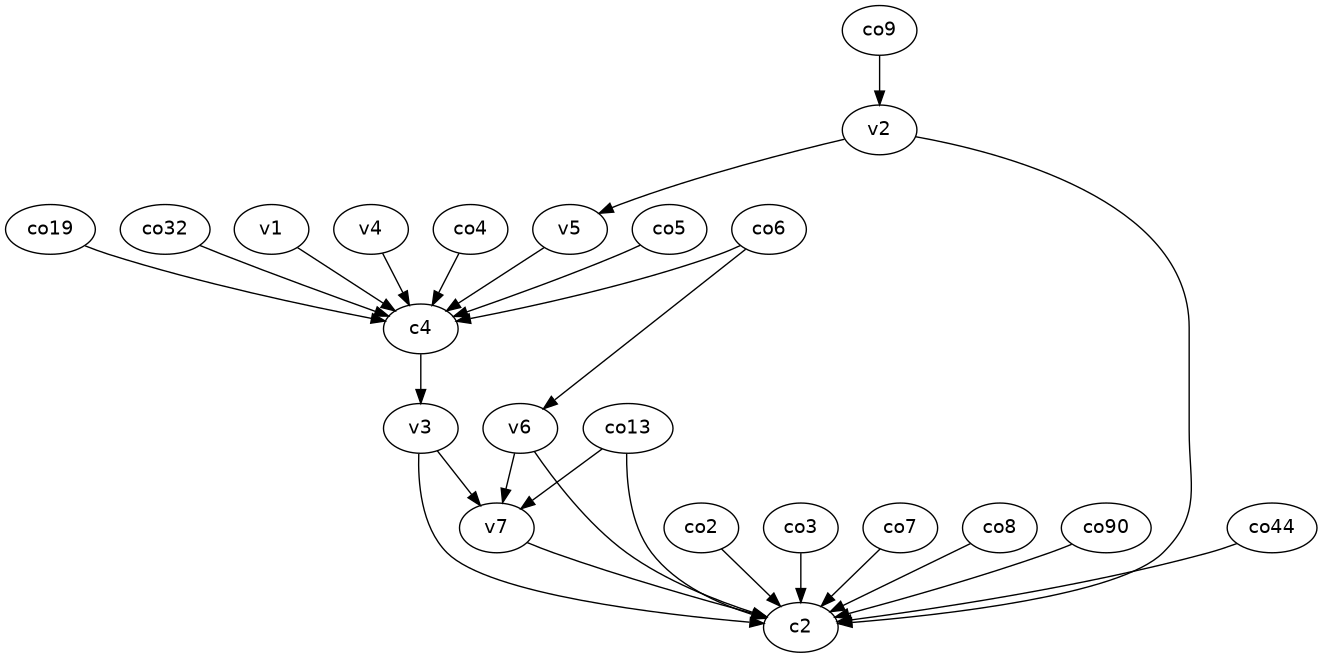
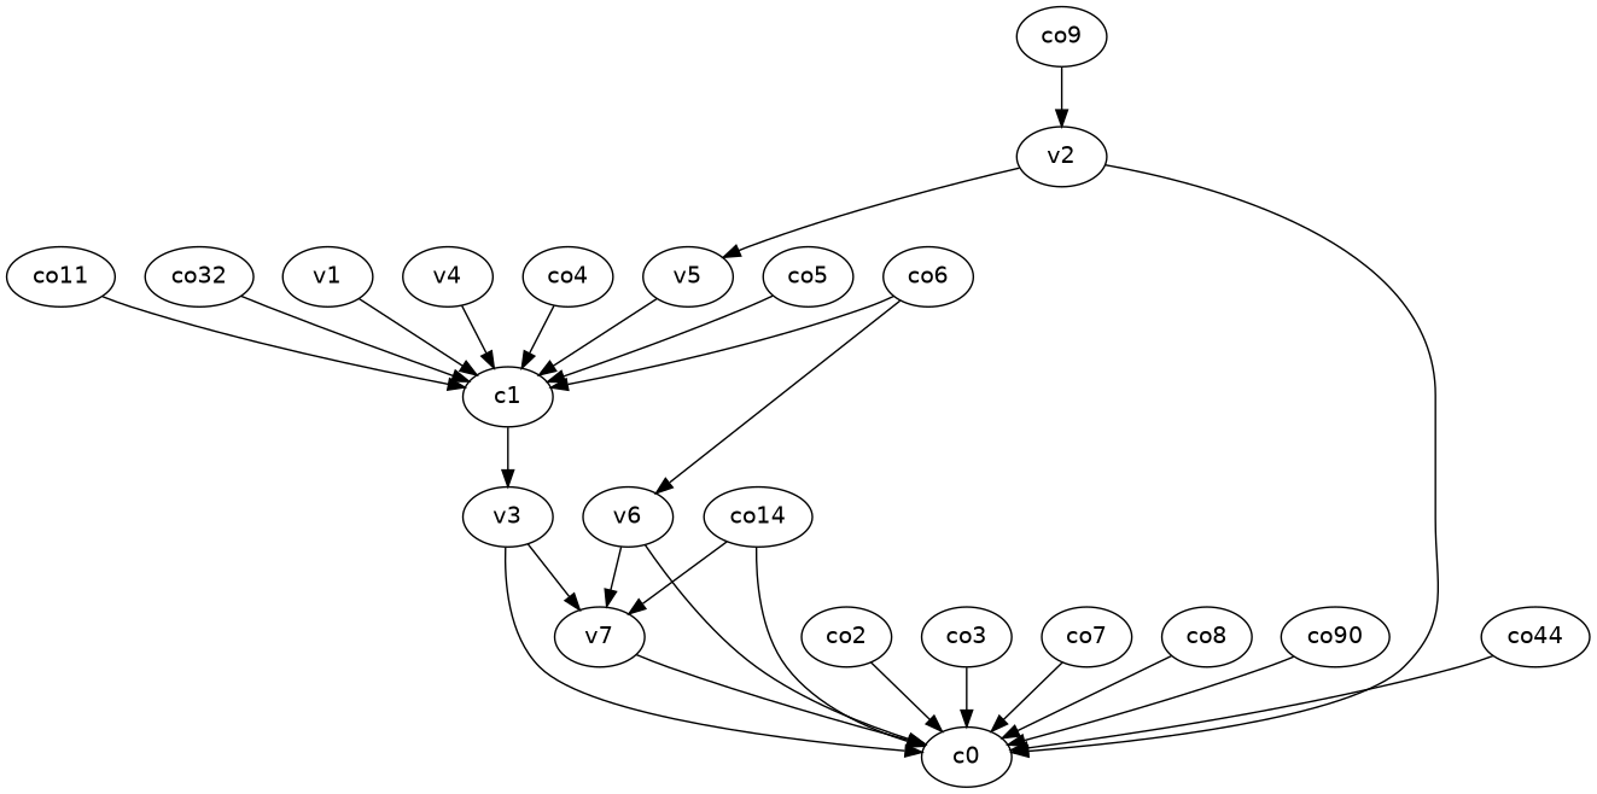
  strict digraph {
    fontname="DejaVu Sans"
    node [fontname="DejaVu Sans"]
    edge [fontname="DejaVu Sans" weight=1]
-   c1 [label=c4]
+   c1
    v3
-   c2
+   c2 [label=c0]
    v7
    v1
    v2
    v5
    v4
    v6
    co2
    co3
    co4
    co5
    co6
    co7
    co8
    co9
    n18 [label=co90]
-   co11 [label=co19]
+   co11
    n20 [label=co32]
-   co13
+   co13 [label=co14]
    n22 [label=co44]
    c1 -> v3
    v3 -> c2
    v3 -> v7
    v7 -> c2
    v1 -> c1
    v2 -> c2
    v2 -> v5
    v5 -> c1
    v4 -> c1
    v6 -> c2
    v6 -> v7
    co2 -> c2
    co3 -> c2
    co4 -> c1
    co5 -> c1
    co6 -> c1
    co6 -> v6
    co7 -> c2
    co8 -> c2
    co9 -> v2
    n18 -> c2
    co11 -> c1
    n20 -> c1
    co13 -> c2
    co13 -> v7
    n22 -> c2
  }
